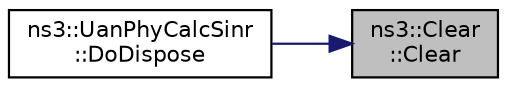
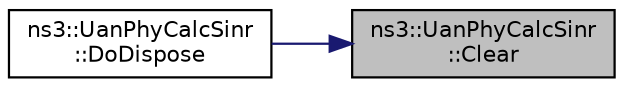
  digraph {
    rankdir=RL
    node [color=black fontname=Helvetica fontsize=10 shape=record style=filled]
-   n1 [fillcolor=grey75 fontcolor=black height=0.2 label="ns3::Clear\l::Clear" width=0.4]
+   n1 [fillcolor=grey75 fontcolor=black height=0.2 label="ns3::UanPhyCalcSinr\l::Clear" width=0.4]
    n2 [fillcolor=white height=0.2 label="ns3::UanPhyCalcSinr\l::DoDispose" width=0.4]
    n1 -> n2 [color=midnightblue dir=back fontname=Helvetica fontsize=10 labelfontname=Helvetica labelfontsize=10 style=solid]
  }
